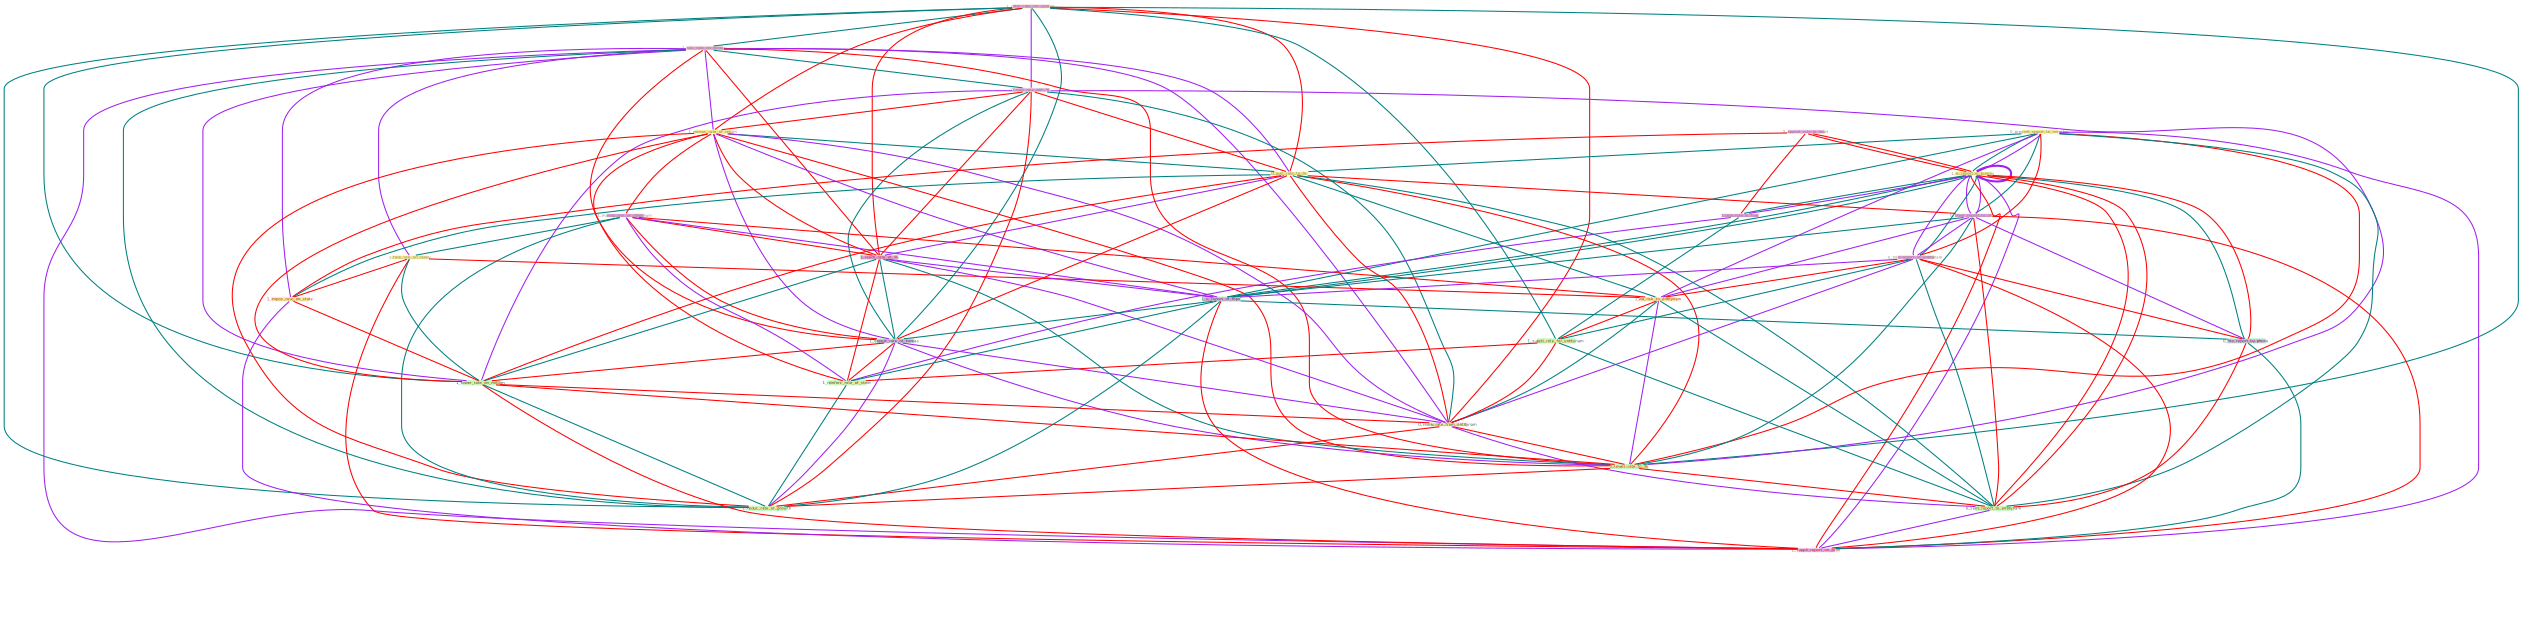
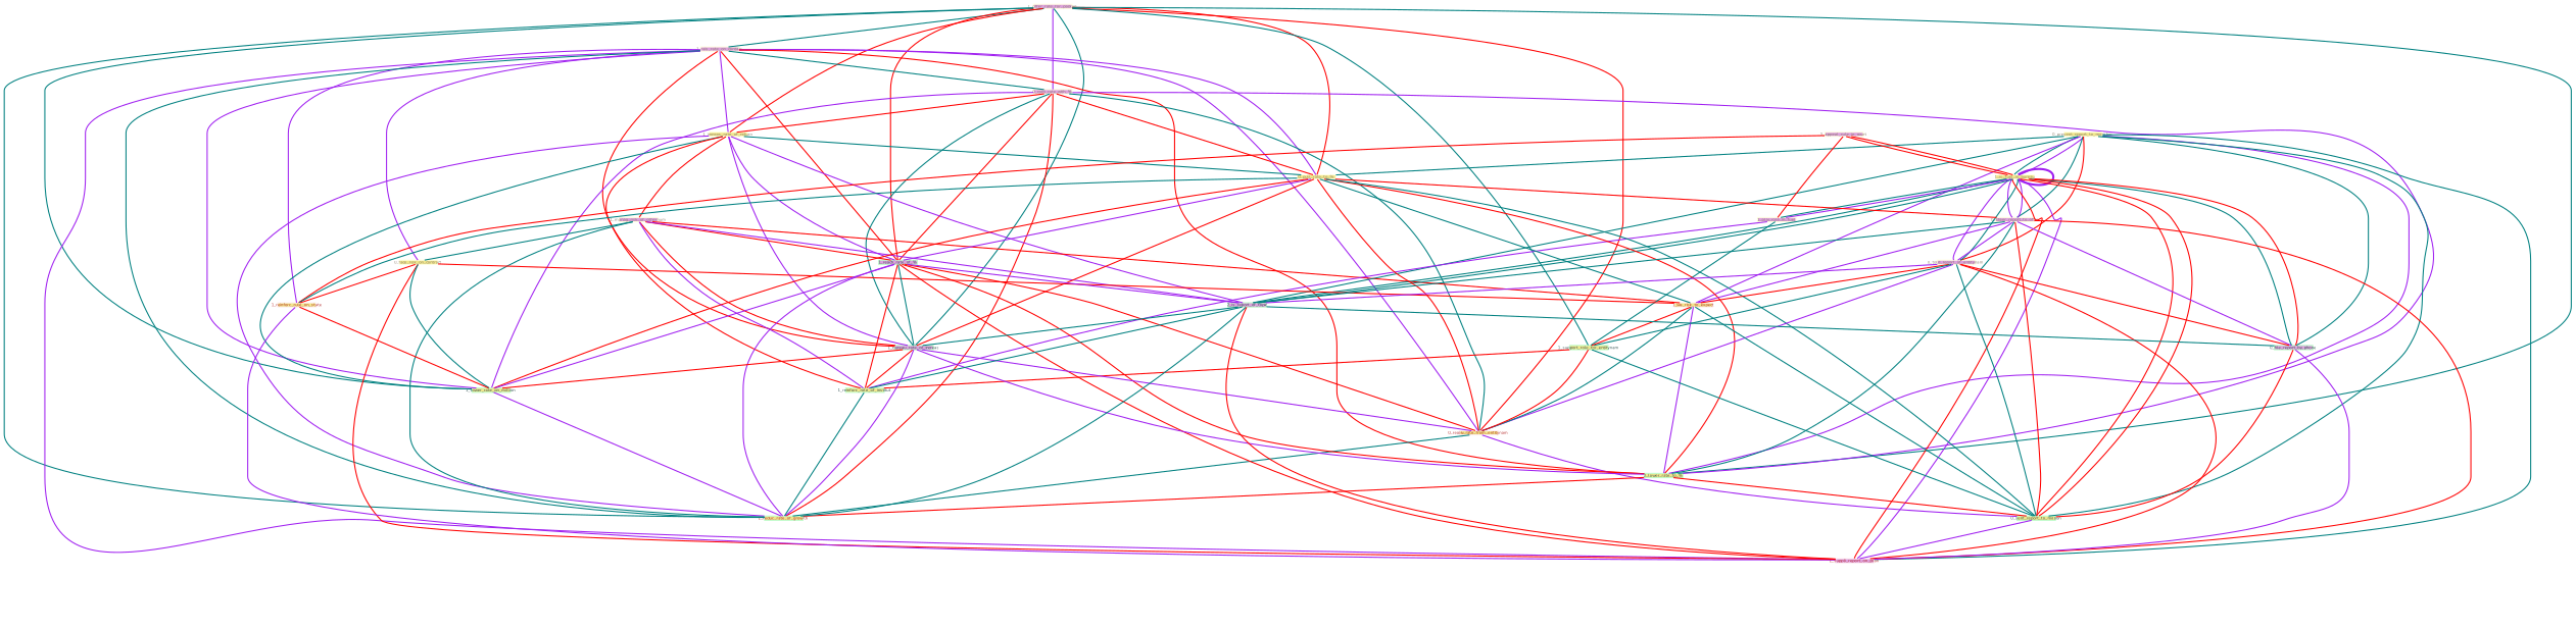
  graph {
    fontname=Nunito
    node [color="#ffffe0" fillcolor=khaki fixedsize=true fontcolor="#8b7d6b" fontname=Nunito fontsize=4 shape=polygon style=filled]
    edge [color=red fontname=Nunito w=1]
    "1_offer_rate_for_packag " [fillcolor=plum height=.06 width=.5]
    "1_rais_rate_on_contain " [fillcolor=plum height=.06 width=.5]
    "0_carri_rate_with_% " [fillcolor=plum height=.06 width=.5]
    "1_increas_rate_of_return " [height=.06 width=.5]
    "1_manag_risk_of_othernum " [fillcolor=plum height=.06 width=.5]
    "0_present_report_to_member " [height=.06 width=.5]
    "0_appeal_rule_in_court " [fillcolor=plum height=.06 width=.5]
-   "1_is_report_in_bureau " [height=.06 width=.5]
+   "1_is_report_in_bureau " [height=.06 width=.5 label="1_is_fuel_in_bureau"]
    "1_plai_role_in_fuel " [fillcolor=plum height=.06 width=.5]
    "0_pull_rate_to_% " [height=.06 width=.5]
-   "0_face_risk_on_contract " [height=.06 width=.5 label="0_face_risk_on_receiv"]
+   "0_face_risk_on_contract " [height=.06 width=.5]
    "0_steer_report_to_offic " [fillcolor=plum height=.06 width=.5]
    "0_told_report_at_entitynam " [fillcolor=plum height=.06 width=.5]
-   "1_wa_risk_to_entitynam " [color="#fff0f5" fontcolor="#b22222" height=.06 width=.5]
-   "1_impos_rule_on_state " [color="#fff0f5" fontcolor="#b22222" height=.06 width=.5]
-   "0_receiv_rate_from_entitynam " [color="#fff0f5" fontcolor="#2f4f4f" height=.06 width=.5]
+   "1_wa_risk_to_entitynam " [color="#fff0f5" fontcolor="#b22222" height=.06 width=.5 label="1_wa_risk_to_expect"]
+   "1_impos_rule_on_state " [color="#fff0f5" fontcolor="#b22222" height=.06 width=.5 label="1_reinforc_rule_on_state"]
+   "0_receiv_rate_from_entitynam " [color="#fff0f5" fontcolor="#b22222" height=.06 width=.5]
    "1_suppli_report_on_plan " [color="#fff0f5" fillcolor=plum fontcolor="#b22222" height=.06 width=.5]
-   "1_support_role_for_entitynam " [color="#BDFCC9" fontcolor="#2f4f4f" height=.06 width=.5 label="1_suppli_role_for_entitynam"]
-   "1_reach_rate_of_% " [color="#BDFCC9" fillcolor=plum fontcolor="#b22222" height=.06 width=.5]
-   "1_expect_rate_of_increas " [color="#BDFCC9" fillcolor=plum fontcolor="#2f4f4f" height=.06 width=.5]
+   "1_support_role_for_entitynam " [color="#BDFCC9" fontcolor="#2f4f4f" height=.06 width=.5]
+   "1_reach_rate_of_% " [color="#BDFCC9" fillcolor=plum fontcolor="#2f4f4f" height=.06 width=.5]
+   "1_expect_rate_of_increas " [color="#BDFCC9" fillcolor=plum fontcolor="#2f4f4f" height=.06 width=.5 label="1_bureau_rate_of_increas"]
    "1_lower_rate_on_million " [color="#BDFCC9" fontcolor="#2f4f4f" height=.06 width=.5]
-   "0_lower_rate_to_% " [color="#BDFCC9" fontcolor="#b22222" height=.06 width=.5]
-   "1_reduc_rate_of_growth " [color="#BDFCC9" fontcolor="#2f4f4f" height=.06 width=.5]
-   "1_is_report_of_topic " [color="#BDFCC9" fillcolor=plum fontcolor="#2f4f4f" height=.06 width=.5]
-   "1_reinforc_role_of_institut " [color="#BDFCC9" fontcolor="#2f4f4f" height=.06 width=.5 label="1_reinforc_role_of_steer"]
+   "0_lower_rate_to_% " [color="#BDFCC9" fontcolor="#2f4f4f" height=.06 width=.5]
+   "1_reduc_rate_of_growth " [color="#BDFCC9" fontcolor="#b22222" height=.06 width=.5]
+   "1_is_report_of_topic " [color="#BDFCC9" fillcolor=plum fontcolor="#2f4f4f" height=.06 width=.5 label="2_is_report_of_topic"]
+   "1_reinforc_role_of_institut " [color="#BDFCC9" fontcolor="#2f4f4f" height=.06 width=.5]
    "0_file_report_by_phone " [color="#BDFCC9" fillcolor=plum fontcolor="#2f4f4f" height=.06 width=.5]
-   "0_sent_report_to_entitynam " [color="#BDFCC9" fontcolor="#2f4f4f" height=.06 width=.5]
+   "0_sent_report_to_entitynam " [color="#BDFCC9" fontcolor="#2f4f4f" height=.06 width=.5 label="0_sent_report_to_million"]
    subgraph sub_1 {
      "1_offer_rate_for_packag "
      "1_rais_rate_on_contain "
      "0_carri_rate_with_% "
      "1_increas_rate_of_return "
      "1_manag_risk_of_othernum "
      "0_present_report_to_member "
      "0_appeal_rule_in_court "
      "1_is_report_in_bureau "
      "1_plai_role_in_fuel "
      "0_pull_rate_to_% "
      "0_face_risk_on_contract "
      "0_steer_report_to_offic "
      "0_told_report_at_entitynam "
    }
    subgraph sub_2 {
      "1_wa_risk_to_entitynam "
      "1_impos_rule_on_state "
      "0_receiv_rate_from_entitynam "
      "1_suppli_report_on_plan "
    }
    "1_offer_rate_for_packag " -- "1_rais_rate_on_contain " [color=teal]
    "1_offer_rate_for_packag " -- "0_carri_rate_with_% " [color=purple]
    "1_offer_rate_for_packag " -- "1_increas_rate_of_return "
    "1_offer_rate_for_packag " -- "0_pull_rate_to_% "
    "1_offer_rate_for_packag " -- "0_receiv_rate_from_entitynam "
    "1_offer_rate_for_packag " -- "1_support_role_for_entitynam " [color=teal]
    "1_offer_rate_for_packag " -- "1_reach_rate_of_% "
    "1_offer_rate_for_packag " -- "1_expect_rate_of_increas " [color=teal]
    "1_offer_rate_for_packag " -- "1_lower_rate_on_million " [color=teal]
    "1_offer_rate_for_packag " -- "0_lower_rate_to_% " [color=teal]
    "1_offer_rate_for_packag " -- "1_reduc_rate_of_growth " [color=teal]
    "1_rais_rate_on_contain " -- "0_carri_rate_with_% " [color=teal]
    "1_rais_rate_on_contain " -- "1_increas_rate_of_return " [color=purple]
    "1_rais_rate_on_contain " -- "0_pull_rate_to_% " [color=purple]
    "1_rais_rate_on_contain " -- "0_face_risk_on_contract " [color=purple]
    "1_rais_rate_on_contain " -- "1_impos_rule_on_state " [color=purple]
    "1_rais_rate_on_contain " -- "0_receiv_rate_from_entitynam " [color=purple]
    "1_rais_rate_on_contain " -- "1_suppli_report_on_plan " [color=purple]
    "1_rais_rate_on_contain " -- "1_reach_rate_of_% "
    "1_rais_rate_on_contain " -- "1_expect_rate_of_increas "
    "1_rais_rate_on_contain " -- "1_lower_rate_on_million " [color=purple w=2]
    "1_rais_rate_on_contain " -- "0_lower_rate_to_% "
    "1_rais_rate_on_contain " -- "1_reduc_rate_of_growth " [color=teal]
    "0_carri_rate_with_% " -- "1_increas_rate_of_return "
    "0_carri_rate_with_% " -- "0_pull_rate_to_% " [w=2]
    "0_carri_rate_with_% " -- "0_receiv_rate_from_entitynam " [color=teal]
    "0_carri_rate_with_% " -- "1_reach_rate_of_% " [w=2]
    "0_carri_rate_with_% " -- "1_expect_rate_of_increas " [color=teal]
    "0_carri_rate_with_% " -- "1_lower_rate_on_million " [color=purple]
    "0_carri_rate_with_% " -- "0_lower_rate_to_% " [color=purple w=2]
    "0_carri_rate_with_% " -- "1_reduc_rate_of_growth "
    "1_increas_rate_of_return " -- "1_manag_risk_of_othernum "
    "1_increas_rate_of_return " -- "0_pull_rate_to_% " [color=teal]
-   "1_increas_rate_of_return " -- "0_receiv_rate_from_entitynam " [color=purple]
-   "1_increas_rate_of_return " -- "1_reach_rate_of_% " [w=2]
+   "1_increas_rate_of_return " -- "1_reach_rate_of_% " [color=purple w=2]
    "1_increas_rate_of_return " -- "1_expect_rate_of_increas " [color=purple w=2]
-   "1_increas_rate_of_return " -- "1_lower_rate_on_million "
-   "1_increas_rate_of_return " -- "0_lower_rate_to_% "
-   "1_increas_rate_of_return " -- "1_reduc_rate_of_growth " [w=2]
+   "1_increas_rate_of_return " -- "1_lower_rate_on_million " [color=teal]
+   "1_increas_rate_of_return " -- "1_reduc_rate_of_growth " [color=purple w=2]
    "1_increas_rate_of_return " -- "1_is_report_of_topic " [color=purple]
    "1_increas_rate_of_return " -- "1_reinforc_role_of_institut "
    "1_manag_risk_of_othernum " -- "0_face_risk_on_contract " [color=teal]
    "1_manag_risk_of_othernum " -- "1_wa_risk_to_entitynam "
    "1_manag_risk_of_othernum " -- "1_reach_rate_of_% "
    "1_manag_risk_of_othernum " -- "1_expect_rate_of_increas "
    "1_manag_risk_of_othernum " -- "1_reduc_rate_of_growth " [color=teal]
    "1_manag_risk_of_othernum " -- "1_is_report_of_topic " [color=purple]
    "1_manag_risk_of_othernum " -- "1_reinforc_role_of_institut " [color=purple]
    "0_present_report_to_member " -- "1_is_report_in_bureau " [color=teal]
    "0_present_report_to_member " -- "1_is_report_in_bureau " [color=purple]
    "0_present_report_to_member " -- "0_pull_rate_to_% " [color=teal]
    "0_present_report_to_member " -- "0_steer_report_to_offic " [color=teal w=2]
    "0_present_report_to_member " -- "0_told_report_at_entitynam "
    "0_present_report_to_member " -- "1_wa_risk_to_entitynam " [color=purple]
-   "0_present_report_to_member " -- "1_suppli_report_on_plan " [color=purple]
-   "0_present_report_to_member " -- "0_lower_rate_to_% "
+   "0_present_report_to_member " -- "1_suppli_report_on_plan " [color=teal]
+   "0_present_report_to_member " -- "0_lower_rate_to_% " [color=purple]
    "0_present_report_to_member " -- "1_is_report_of_topic " [color=teal]
+   "0_present_report_to_member " -- "0_file_report_by_phone " [color=teal]
    "0_present_report_to_member " -- "0_sent_report_to_entitynam " [color=teal w=2]
    "0_appeal_rule_in_court " -- "1_is_report_in_bureau "
    "0_appeal_rule_in_court " -- "1_is_report_in_bureau "
    "0_appeal_rule_in_court " -- "1_plai_role_in_fuel "
    "0_appeal_rule_in_court " -- "1_impos_rule_on_state "
    "1_is_report_in_bureau " -- "1_is_report_in_bureau " [color=purple style=bold w=4]
    "1_is_report_in_bureau " -- "1_plai_role_in_fuel " [color=teal]
    "1_is_report_in_bureau " -- "0_steer_report_to_offic " [color=purple]
    "1_is_report_in_bureau " -- "0_steer_report_to_offic " [color=purple]
    "1_is_report_in_bureau " -- "0_told_report_at_entitynam " [color=purple]
    "1_is_report_in_bureau " -- "0_told_report_at_entitynam " [color=teal]
    "1_is_report_in_bureau " -- "1_suppli_report_on_plan "
    "1_is_report_in_bureau " -- "1_suppli_report_on_plan " [color=purple]
    "1_is_report_in_bureau " -- "1_is_report_of_topic " [color=teal w=2]
    "1_is_report_in_bureau " -- "1_is_report_of_topic " [color=teal w=2]
    "1_is_report_in_bureau " -- "0_file_report_by_phone " [color=teal]
    "1_is_report_in_bureau " -- "0_file_report_by_phone "
    "1_is_report_in_bureau " -- "0_sent_report_to_entitynam "
    "1_is_report_in_bureau " -- "0_sent_report_to_entitynam "
    "1_plai_role_in_fuel " -- "1_is_report_in_bureau " [color=purple]
    "1_plai_role_in_fuel " -- "1_support_role_for_entitynam " [color=teal]
    "1_plai_role_in_fuel " -- "1_reinforc_role_of_institut " [color=purple]
    "0_pull_rate_to_% " -- "0_steer_report_to_offic "
    "0_pull_rate_to_% " -- "1_wa_risk_to_entitynam " [color=teal]
    "0_pull_rate_to_% " -- "1_impos_rule_on_state " [color=teal]
    "0_pull_rate_to_% " -- "0_receiv_rate_from_entitynam "
    "0_pull_rate_to_% " -- "1_reach_rate_of_% " [color=purple w=2]
    "0_pull_rate_to_% " -- "1_expect_rate_of_increas "
    "0_pull_rate_to_% " -- "1_lower_rate_on_million "
    "0_pull_rate_to_% " -- "0_lower_rate_to_% " [w=3]
    "0_pull_rate_to_% " -- "0_sent_report_to_entitynam " [color=teal]
    "0_face_risk_on_contract " -- "1_wa_risk_to_entitynam "
    "0_face_risk_on_contract " -- "1_impos_rule_on_state "
    "0_face_risk_on_contract " -- "1_suppli_report_on_plan "
    "0_face_risk_on_contract " -- "1_lower_rate_on_million " [color=teal]
    "0_steer_report_to_offic " -- "0_told_report_at_entitynam " [color=purple]
    "0_steer_report_to_offic " -- "1_wa_risk_to_entitynam " [color=purple]
    "0_steer_report_to_offic " -- "1_suppli_report_on_plan "
    "0_steer_report_to_offic " -- "0_lower_rate_to_% " [color=teal]
    "0_steer_report_to_offic " -- "1_is_report_of_topic " [color=teal]
    "0_steer_report_to_offic " -- "0_file_report_by_phone " [color=purple]
    "0_steer_report_to_offic " -- "0_sent_report_to_entitynam " [w=2]
    "0_told_report_at_entitynam " -- "1_wa_risk_to_entitynam "
    "0_told_report_at_entitynam " -- "0_receiv_rate_from_entitynam " [color=purple]
    "0_told_report_at_entitynam " -- "1_suppli_report_on_plan "
    "0_told_report_at_entitynam " -- "1_support_role_for_entitynam " [color=teal]
    "0_told_report_at_entitynam " -- "1_is_report_of_topic " [color=purple]
    "0_told_report_at_entitynam " -- "0_file_report_by_phone "
    "0_told_report_at_entitynam " -- "0_sent_report_to_entitynam " [color=teal w=2]
    "1_wa_risk_to_entitynam " -- "0_receiv_rate_from_entitynam " [color=teal]
    "1_wa_risk_to_entitynam " -- "1_support_role_for_entitynam "
    "1_wa_risk_to_entitynam " -- "0_lower_rate_to_% " [color=purple]
    "1_wa_risk_to_entitynam " -- "0_sent_report_to_entitynam " [color=teal w=2]
    "1_impos_rule_on_state " -- "1_suppli_report_on_plan " [color=purple]
    "1_impos_rule_on_state " -- "1_lower_rate_on_million "
-   "0_receiv_rate_from_entitynam " -- "0_lower_rate_to_% "
-   "0_receiv_rate_from_entitynam " -- "1_reduc_rate_of_growth "
+   "0_receiv_rate_from_entitynam " -- "1_reduc_rate_of_growth " [color=teal]
    "0_receiv_rate_from_entitynam " -- "0_sent_report_to_entitynam " [color=purple]
    "1_support_role_for_entitynam " -- "0_receiv_rate_from_entitynam "
    "1_support_role_for_entitynam " -- "1_reinforc_role_of_institut "
    "1_support_role_for_entitynam " -- "0_sent_report_to_entitynam " [color=teal]
-   "1_reach_rate_of_% " -- "0_receiv_rate_from_entitynam " [color=purple]
+   "1_reach_rate_of_% " -- "0_receiv_rate_from_entitynam "
    "1_reach_rate_of_% " -- "1_expect_rate_of_increas " [color=teal w=2]
-   "1_reach_rate_of_% " -- "1_lower_rate_on_million " [color=teal]
-   "1_reach_rate_of_% " -- "0_lower_rate_to_% " [color=teal w=2]
+   "1_reach_rate_of_% " -- "1_lower_rate_on_million " [color=purple]
+   "1_reach_rate_of_% " -- "0_lower_rate_to_% " [w=2]
+   "1_reach_rate_of_% " -- "1_reduc_rate_of_growth " [color=purple w=2]
    "1_reach_rate_of_% " -- "1_is_report_of_topic " [color=purple]
    "1_reach_rate_of_% " -- "1_reinforc_role_of_institut "
    "1_expect_rate_of_increas " -- "0_receiv_rate_from_entitynam " [color=purple]
    "1_expect_rate_of_increas " -- "1_lower_rate_on_million "
    "1_expect_rate_of_increas " -- "0_lower_rate_to_% " [color=purple]
    "1_expect_rate_of_increas " -- "1_reduc_rate_of_growth " [color=purple w=2]
    "1_expect_rate_of_increas " -- "1_reinforc_role_of_institut "
-   "1_lower_rate_on_million " -- "0_receiv_rate_from_entitynam "
-   "1_lower_rate_on_million " -- "1_suppli_report_on_plan "
-   "1_lower_rate_on_million " -- "0_lower_rate_to_% " [w=2]
-   "1_lower_rate_on_million " -- "1_reduc_rate_of_growth " [color=teal]
+   "1_reach_rate_of_% " -- "1_suppli_report_on_plan "
+   "1_lower_rate_on_million " -- "1_reduc_rate_of_growth " [color=purple]
    "0_lower_rate_to_% " -- "1_reduc_rate_of_growth "
    "0_lower_rate_to_% " -- "0_sent_report_to_entitynam "
    "1_is_report_of_topic " -- "1_suppli_report_on_plan "
    "1_is_report_of_topic " -- "1_expect_rate_of_increas " [color=teal]
    "1_is_report_of_topic " -- "1_reduc_rate_of_growth " [color=teal]
    "1_is_report_of_topic " -- "1_reinforc_role_of_institut " [color=teal]
    "1_is_report_of_topic " -- "0_file_report_by_phone " [color=teal]
    "1_reinforc_role_of_institut " -- "1_reduc_rate_of_growth " [color=teal]
-   "0_file_report_by_phone " -- "1_suppli_report_on_plan " [color=teal]
+   "0_file_report_by_phone " -- "1_suppli_report_on_plan " [color=purple]
    "0_file_report_by_phone " -- "0_sent_report_to_entitynam "
    "0_sent_report_to_entitynam " -- "1_suppli_report_on_plan " [color=purple]
  }
